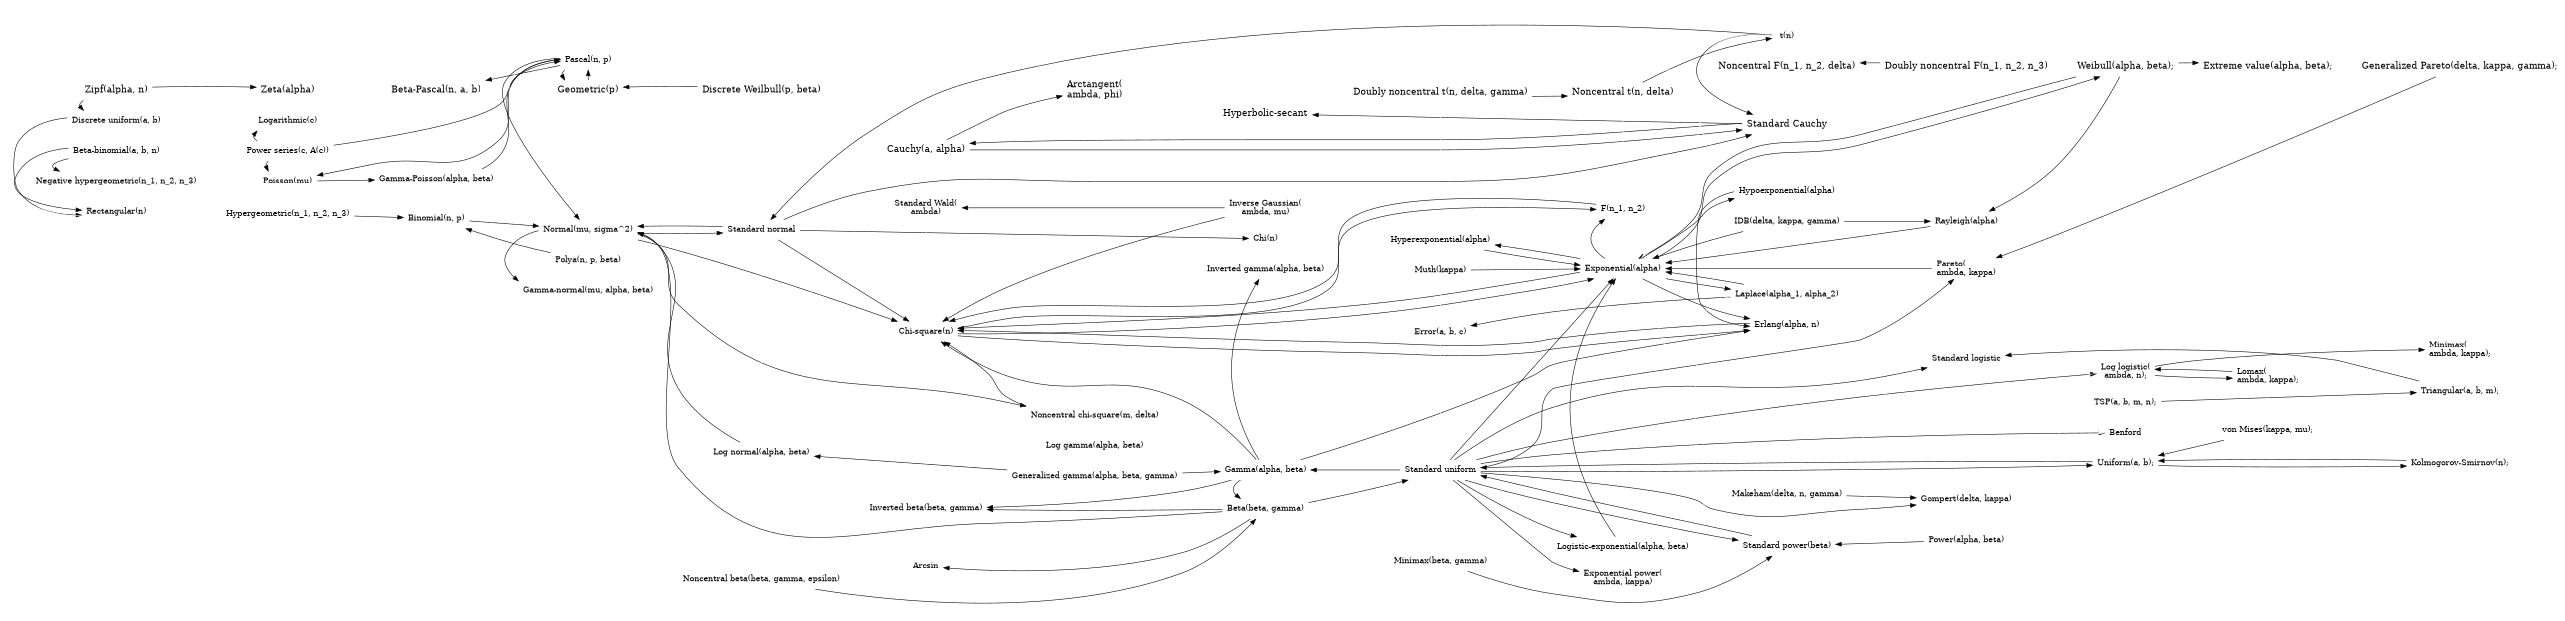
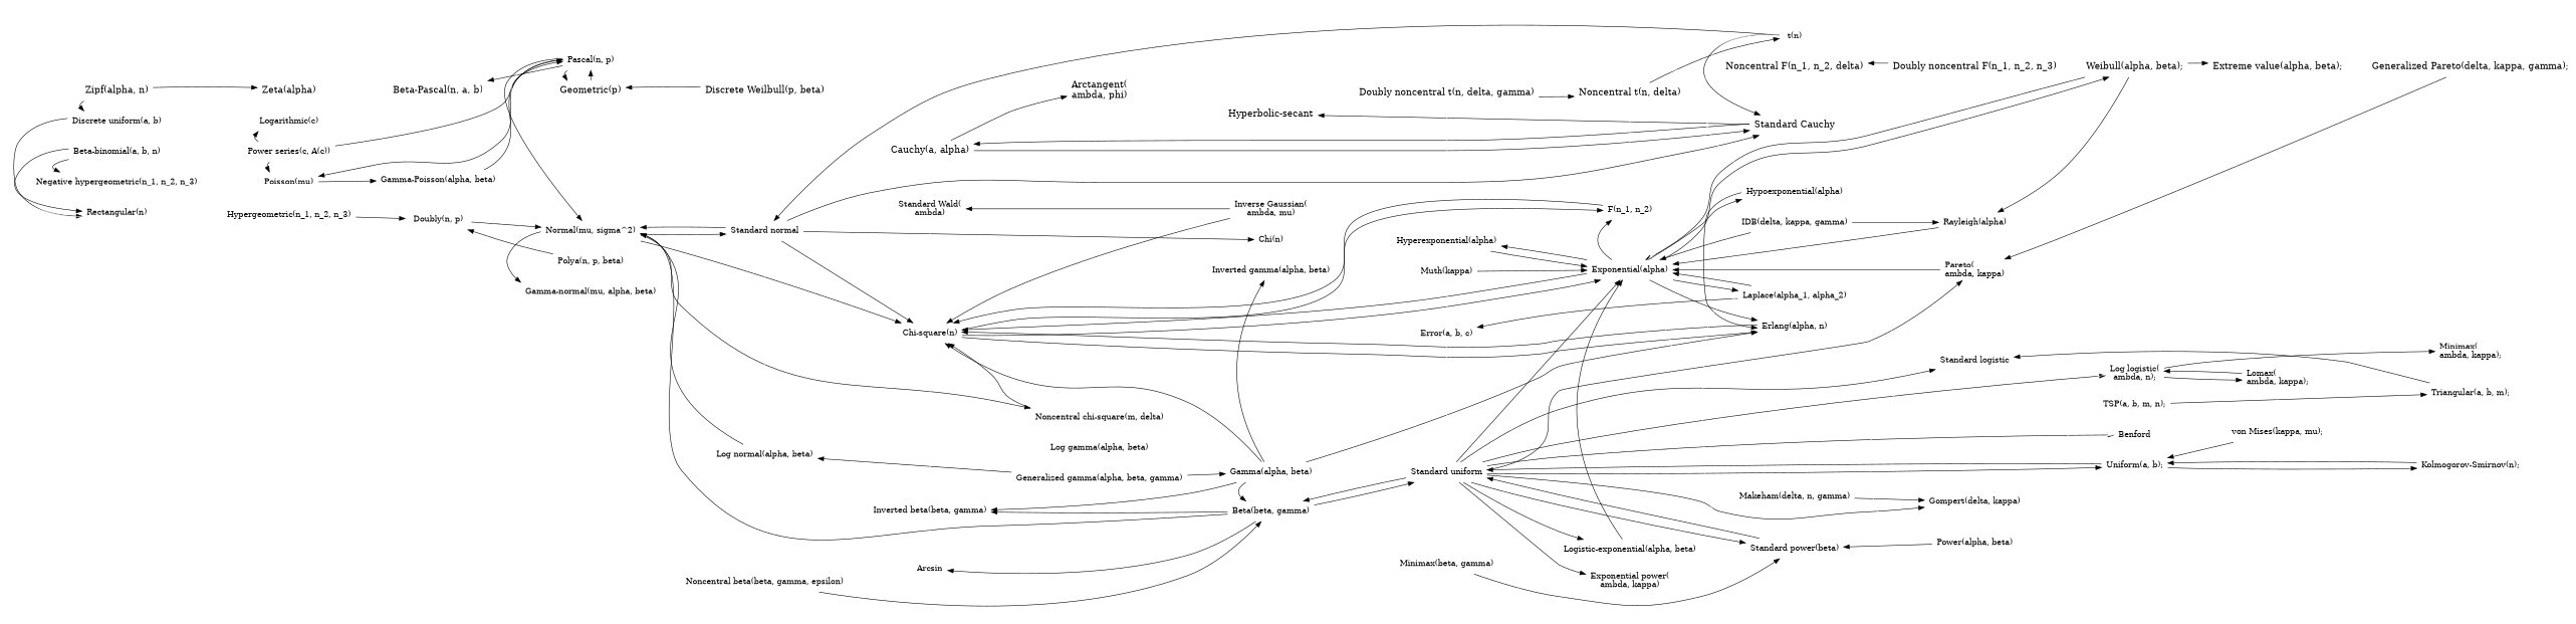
  digraph {
    arrowsize=0.8
    rankdir=LR
    node [color=white fontsize=14 shape=box]
    edge [weight=1 dir=forward]
    n1 [fontsize=16 label="Zipf(\alpha, n)" shape=plaintext]
    n2 [fontsize=16 label="Zeta(\alpha)" shape=plaintext]
    n3 [fontsize=16 label="Beta-Pascal(n, a, b)" shape=plaintext]
    n4 [fontsize=16 label="Geometric(p)" shape=plaintext]
    n5 [fontsize=16 label="Discrete Weilbull(p, \beta)" shape=plaintext]
    n6 [fontsize=16 label="Arctangent(\lambda, \phi)" shape=plaintext]
    n7 [fontsize=16 label="Hyperbolic-secant" shape=plaintext]
    n8 [fontsize=16 label="Cauchy(a, \alpha)" shape=plaintext]
    n9 [fontsize=16 label="Standard Cauchy" shape=plaintext]
    n10 [fontsize=16 label="Noncentral t(n, \delta)" shape=plaintext]
    n11 [fontsize=16 label="Doubly noncentral t(n, \delta, \gamma)" shape=plaintext]
    n12 [fontsize=16 label="Noncentral F(n_1, n_2, \delta)" shape=plaintext]
    n13 [fontsize=16 label="Doubly noncentral F(n_1, n_2, n_3)" shape=plaintext]
    n14 [fontsize=16 label="Weibull(\alpha, \beta);" shape=plaintext]
    n15 [fontsize=16 label="Extreme value(\alpha, \beta);" shape=plaintext]
    n16 [fontsize=16 label="Generalized Pareto(\delta, \kappa, \gamma);" shape=plaintext]
    n17 [label="Discrete uniform(a, b)"]
    n18 [label="Rectangular(n)"]
    n19 [label="Beta-binomial(a, b, n)"]
    n20 [label="Negative hypergeometric(n_1, n_2, n_3)"]
    n21 [label="Logarithmic(c)"]
    n22 [label="Power series(c, A(c))"]
    n23 [label="Poisson(\mu)"]
    n24 [label="Hypergeometric(n_1, n_2, n_3)"]
    n25 [label="Gamma-Poisson(\alpha, \beta)"]
-   n26 [label="Binomial(n, p)"]
+   n26 [label="Doubly(n, p)"]
    n27 [label="Pascal(n, p)"]
    n28 [label="Normal(\mu, \sigma^2)"]
    n29 [label="Polya(n, p, \beta)"]
    n30 [label="Gamma-normal(\mu, \alpha, \beta)"]
    n31 [label="Standard normal"]
    n32 [label="Log normal(\alpha, \beta)"]
    n33 [label="Noncentral beta(\beta, \gamma, \epsilon)"]
    n34 [label="Noncentral chi-square(m, \delta)"]
    n35 [label="Log gamma(\alpha, \beta)"]
    n36 [label="Generalized gamma(\alpha, \beta, \gamma)"]
    n37 [label="Inverse Gaussian(\lambda, \mu)"]
    n38 [label="Chi(n)"]
    n39 [label="Inverted gamma(\alpha, \beta)"]
    n40 [label="Gamma(\alpha, \beta)"]
    n41 [label="Beta(\beta, \gamma)"]
    n42 [label="Standard Wald(\lambda)"]
    n43 [label="Chi-square(n)"]
    n44 [label="Inverted beta(\beta, \gamma)"]
    n45 [label=Arcsin]
    n46 [label="t(n)"]
    n47 [label="Hypoexponential(\alpha)"]
    n48 [label="Erlang(\alpha, n)"]
    n49 [label="Makeham(\delta, n, \gamma)"]
    n50 [label="Gompert(\delta, \kappa)"]
    n51 [label="F(n_1, n_2)"]
    n52 [label="Exponential(\alpha)"]
    n53 [label="Logistic-exponential(\alpha, \beta)"]
    n54 [label="Exponential power(\lambda, \kappa)"]
    n55 [label="Hyperexponential(\alpha)"]
    n56 [label="Muth(\kappa)"]
    n57 [label="Error(a, b, c)"]
    n58 [label="Standard uniform"]
    n59 [label="Minimax(\beta, \gamma)"]
    n60 [label="IDB(\delta, \kappa, \gamma)"]
    n61 [label="Laplace(\alpha_1, \alpha_2)"]
    n62 [label="Standard power(\beta)"]
    n63 [label="Rayleigh(\alpha)"]
    n64 [label="Pareto(\lambda, \kappa)"]
    n65 [label="Standard logistic"]
    n66 [label="Power(\alpha, \beta)"]
    n67 [label="Log logistic(\lambda, n);"]
    n68 [label=Benford]
    n69 [label="TSP(a, b, m, n);"]
    n70 [label="Uniform(a, b);"]
    n71 [label="Lomax(\lambda, \kappa);"]
    n72 [label="von Mises(\kappa, \mu);"]
    n73 [label="Minimax(\lambda, \kappa);"]
    n74 [label="Triangular(a, b, m);"]
    n75 [label="Kolmogorov-Smirnov(n);"]
    subgraph sub_1 {
      n1
      n2
      n3
      n4
      n5
      n6
      n7
      n8
      n9
      n10
      n11
      n12
      n13
      n14
      n15
      n16
    }
    subgraph sub_2 {
      rank=same
      n1
      n17
      n18
      n19
      n20
    }
    subgraph sub_3 {
      rank=same
      n2
      n21
      n22
      n23
      n24
    }
    subgraph sub_4 {
      rank=same
      n3
      n25
      n26
    }
    subgraph sub_5 {
      rank=same
      n4
      n27
      n28
      n29
      n30
    }
    subgraph sub_6 {
      rank=same
      n5
      n31
      n32
      n33
    }
    subgraph sub_7 {
      rank=same
      n6
      n34
      n35
      n36
    }
    subgraph sub_8 {
      rank=same
      n7
      n37
      n38
      n39
      n40
      n41
    }
    subgraph sub_9 {
      rank=same
      n8
      n42
      n43
      n44
      n45
    }
    subgraph sub_10 {
      rank=same
      n9
      n46
      n47
      n48
      n49
    }
    subgraph sub_11 {
      rank=same
      n50
    }
    subgraph sub_12 {
      rank=same
      n10
      n51
      n52
      n53
      n54
    }
    subgraph sub_13 {
      rank=same
      n11
      n55
      n56
      n57
      n58
      n59
    }
    subgraph sub_14 {
      rank=same
      n12
      n60
      n61
      n62
    }
    subgraph sub_15 {
      rank=same
      n13
      n63
      n64
      n65
      n66
    }
    subgraph sub_16 {
      rank=same
      n14
      n67
      n68
      n69
      n70
    }
    subgraph sub_17 {
      rank=same
      n15
      n71
      n72
    }
    subgraph sub_18 {
      rank=same
      n16
      n73
      n74
      n75
    }
    n1 -> n2 [color=white weight=100 dir=""]
    n1 -> n2
    n1 -> n17 [color=white]
    n1 -> n17
    n2 -> n3 [color=white weight=100 dir=""]
    n2 -> n21 [color=white]
    n3 -> n4 [color=white weight=100 dir=""]
    n3 -> n25 [color=white]
    n4 -> n5 [color=white weight=100 dir=""]
    n4 -> n27 [color=white]
    n4 -> n27
    n5 -> n4
    n5 -> n6 [color=white weight=100 dir=""]
    n5 -> n31 [color=white]
    n6 -> n7 [color=white weight=100 dir=""]
    n6 -> n34 [color=white]
    n7 -> n8 [color=white weight=100 dir=""]
    n7 -> n37 [color=white]
    n8 -> n6
    n8 -> n9 [color=white weight=100 dir=""]
    n8 -> n9
    n8 -> n42 [color=white]
    n9 -> n7
    n9 -> n8
    n9 -> n10 [color=white weight=100 dir=""]
    n9 -> n46 [color=white]
    n10 -> n11 [color=white weight=100 dir=""]
    n10 -> n46
    n10 -> n51 [color=white]
    n11 -> n10
    n11 -> n12 [color=white weight=100 dir=""]
    n11 -> n55 [color=white]
    n12 -> n13 [color=white weight=100 dir=""]
    n12 -> n60 [color=white]
    n13 -> n12
    n13 -> n14 [color=white weight=100 dir=""]
    n13 -> n63 [color=white]
    n14 -> n15 [color=white weight=100 dir=""]
    n14 -> n15
    n14 -> n52
    n14 -> n63
    n14 -> n67 [color=white]
    n15 -> n16 [color=white weight=100 dir=""]
    n15 -> n71 [color=white]
    n16 -> n64
    n16 -> n73 [color=white]
    n17 -> n18 [color=white]
    n17 -> n18
    n18 -> n19 [color=white]
    n19 -> n18
    n19 -> n20 [color=white]
    n19 -> n20
    n21 -> n22 [color=white]
    n22 -> n21
    n22 -> n23 [color=white]
    n22 -> n23
    n22 -> n27
    n23 -> n24 [color=white]
    n23 -> n25
    n24 -> n26
    n25 -> n26 [color=white]
    n25 -> n27
    n26 -> n28
    n27 -> n3
    n27 -> n4
    n27 -> n23
    n27 -> n28 [color=white]
    n27 -> n28
    n28 -> n29 [color=white]
    n28 -> n30
    n28 -> n31
    n28 -> n34
    n28 -> n43
    n29 -> n26
    n29 -> n30 [color=white]
    n31 -> n9
    n31 -> n28
    n31 -> n32 [color=white]
    n31 -> n38
    n31 -> n43
    n32 -> n28
    n32 -> n33 [color=white]
    n33 -> n41
    n34 -> n35 [color=white]
    n34 -> n43
    n35 -> n36 [color=white]
    n36 -> n32
    n36 -> n40
    n37 -> n38 [color=white]
    n37 -> n42
    n37 -> n43
    n38 -> n39 [color=white]
    n39 -> n40 [color=white]
    n40 -> n39
    n40 -> n41 [color=white]
    n40 -> n41
    n40 -> n43
    n40 -> n44
    n40 -> n48
    n41 -> n28
    n41 -> n44
    n41 -> n45
    n41 -> n58
    n42 -> n43 [color=white]
    n43 -> n44 [color=white]
    n43 -> n48
    n43 -> n51
    n43 -> n52
    n44 -> n45 [color=white]
    n46 -> n9
    n46 -> n31
    n46 -> n47 [color=white]
    n47 -> n48 [color=white]
    n47 -> n48
    n48 -> n43
    n48 -> n49 [color=white]
    n49 -> n50
    n51 -> n43
    n51 -> n52 [color=white]
    n52 -> n14
    n52 -> n43
    n52 -> n47
    n52 -> n48
    n52 -> n51
    n52 -> n53 [color=white]
    n52 -> n55
    n52 -> n61
    n53 -> n52
    n53 -> n54 [color=white]
    n55 -> n52
    n55 -> n56 [color=white]
    n56 -> n52
    n56 -> n57 [color=white]
    n57 -> n58 [color=white]
-   n58 -> n40
+   n58 -> n41
    n58 -> n50
    n58 -> n52
    n58 -> n53
    n58 -> n54
    n58 -> n59 [color=white]
    n58 -> n62
    n58 -> n64
    n58 -> n65
    n58 -> n67
    n58 -> n68
    n58 -> n70
    n59 -> n62
    n60 -> n52
    n60 -> n61 [color=white]
    n60 -> n63
    n61 -> n52
    n61 -> n57
    n61 -> n62 [color=white]
    n62 -> n58
    n63 -> n52
    n63 -> n64 [color=white]
    n64 -> n52
    n64 -> n65 [color=white]
    n65 -> n66 [color=white]
    n66 -> n62
    n67 -> n68 [color=white]
    n67 -> n71
    n67 -> n73
    n68 -> n69 [color=white]
    n69 -> n70 [color=white]
    n69 -> n74
    n70 -> n58
    n70 -> n75
    n71 -> n67
    n71 -> n72 [color=white]
    n72 -> n70
    n73 -> n74 [color=white]
    n74 -> n65
    n74 -> n75 [color=white]
    n75 -> n70
  }
